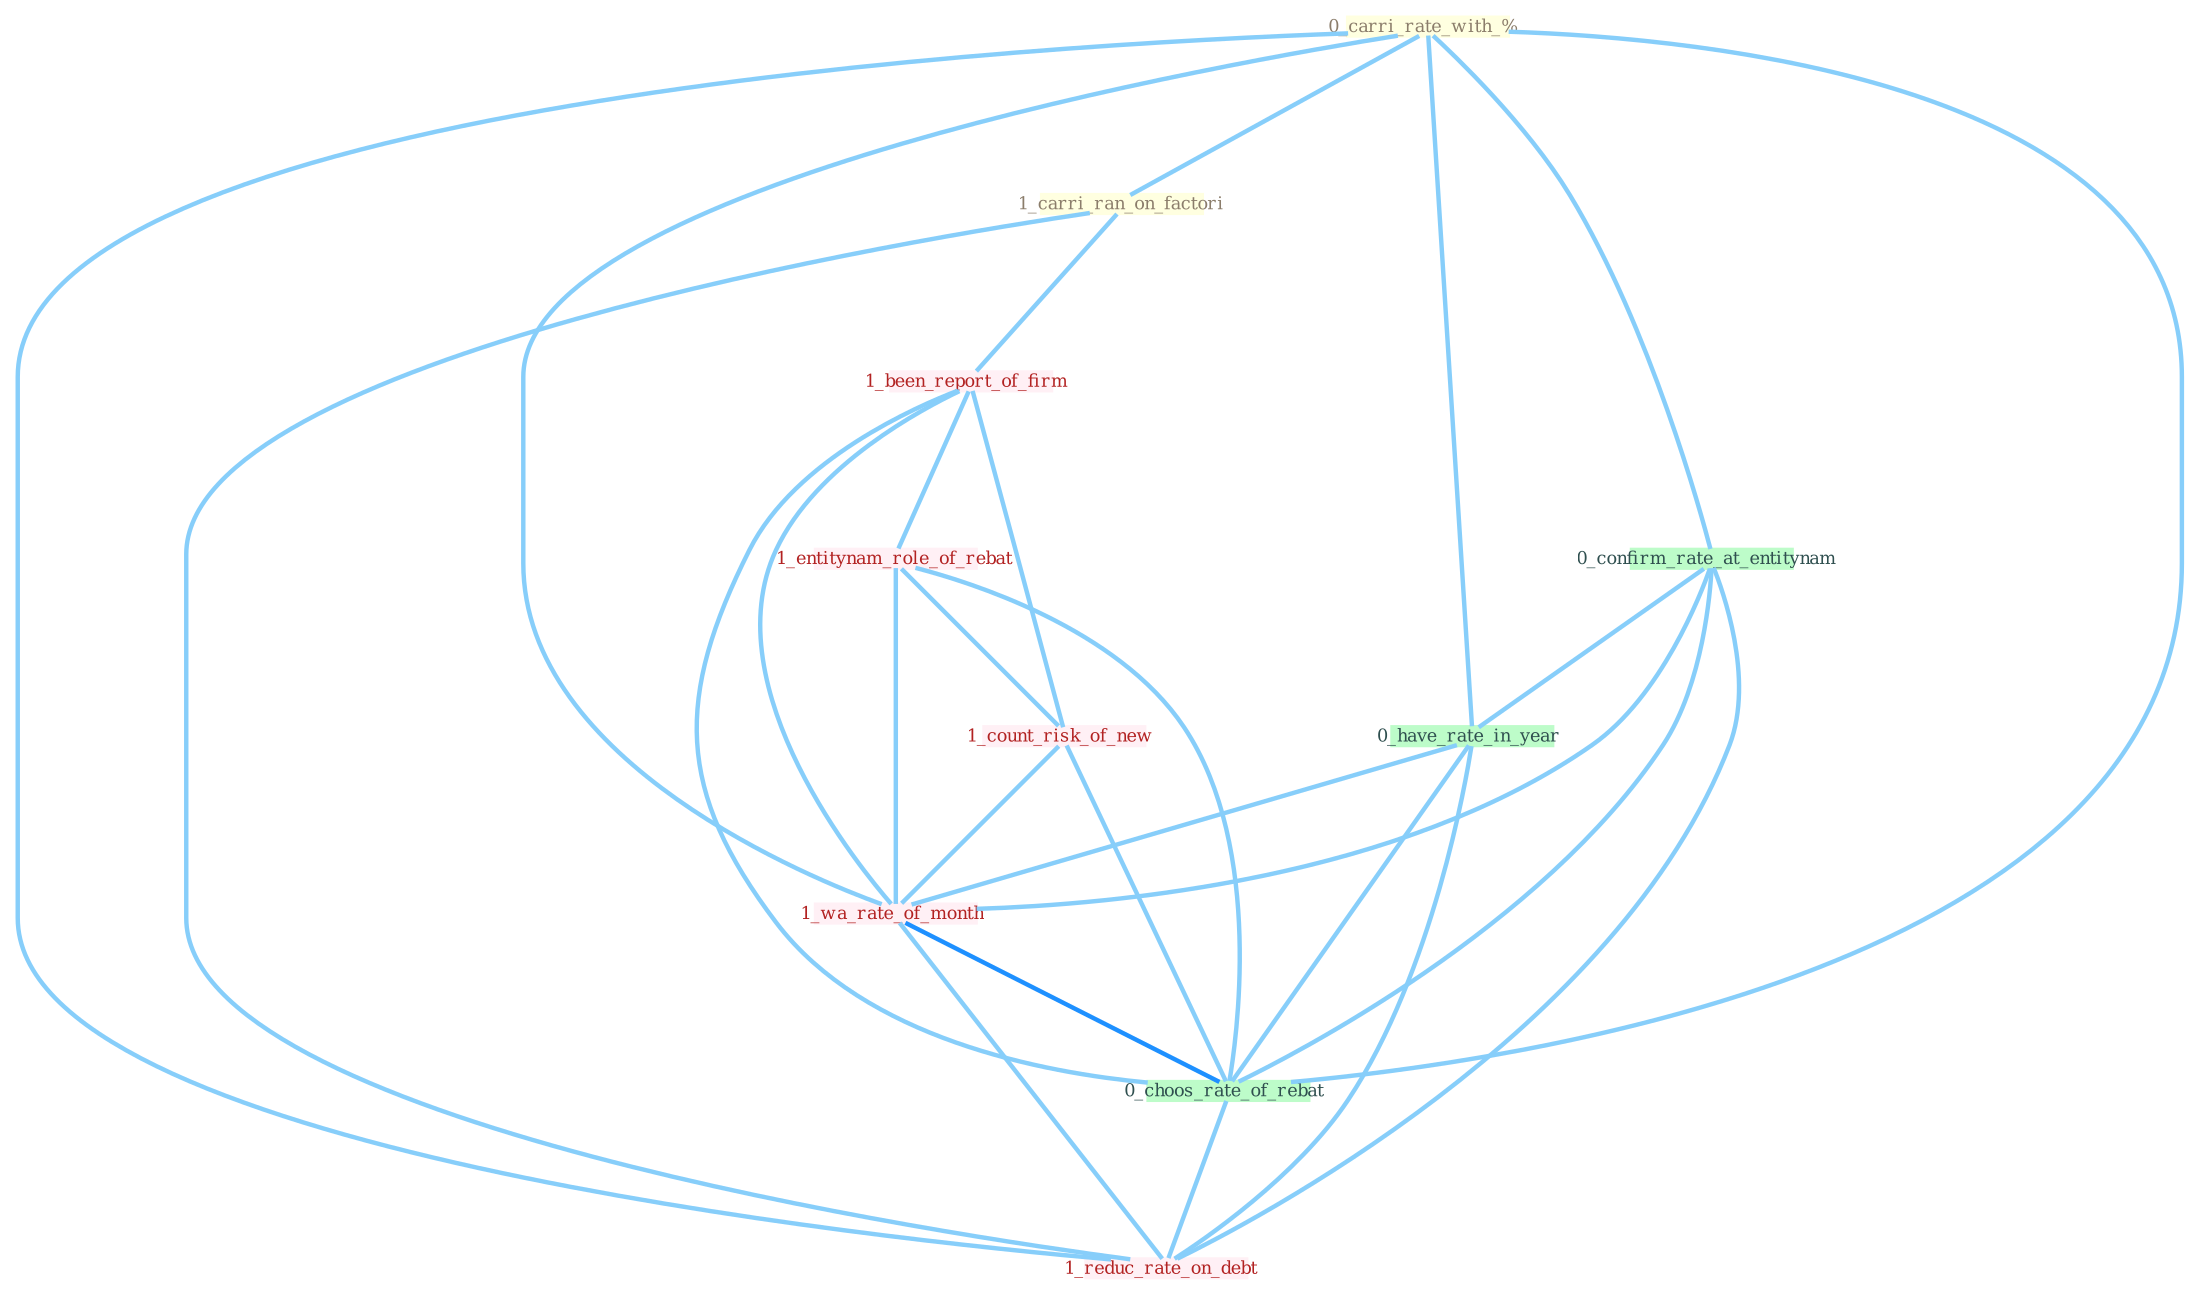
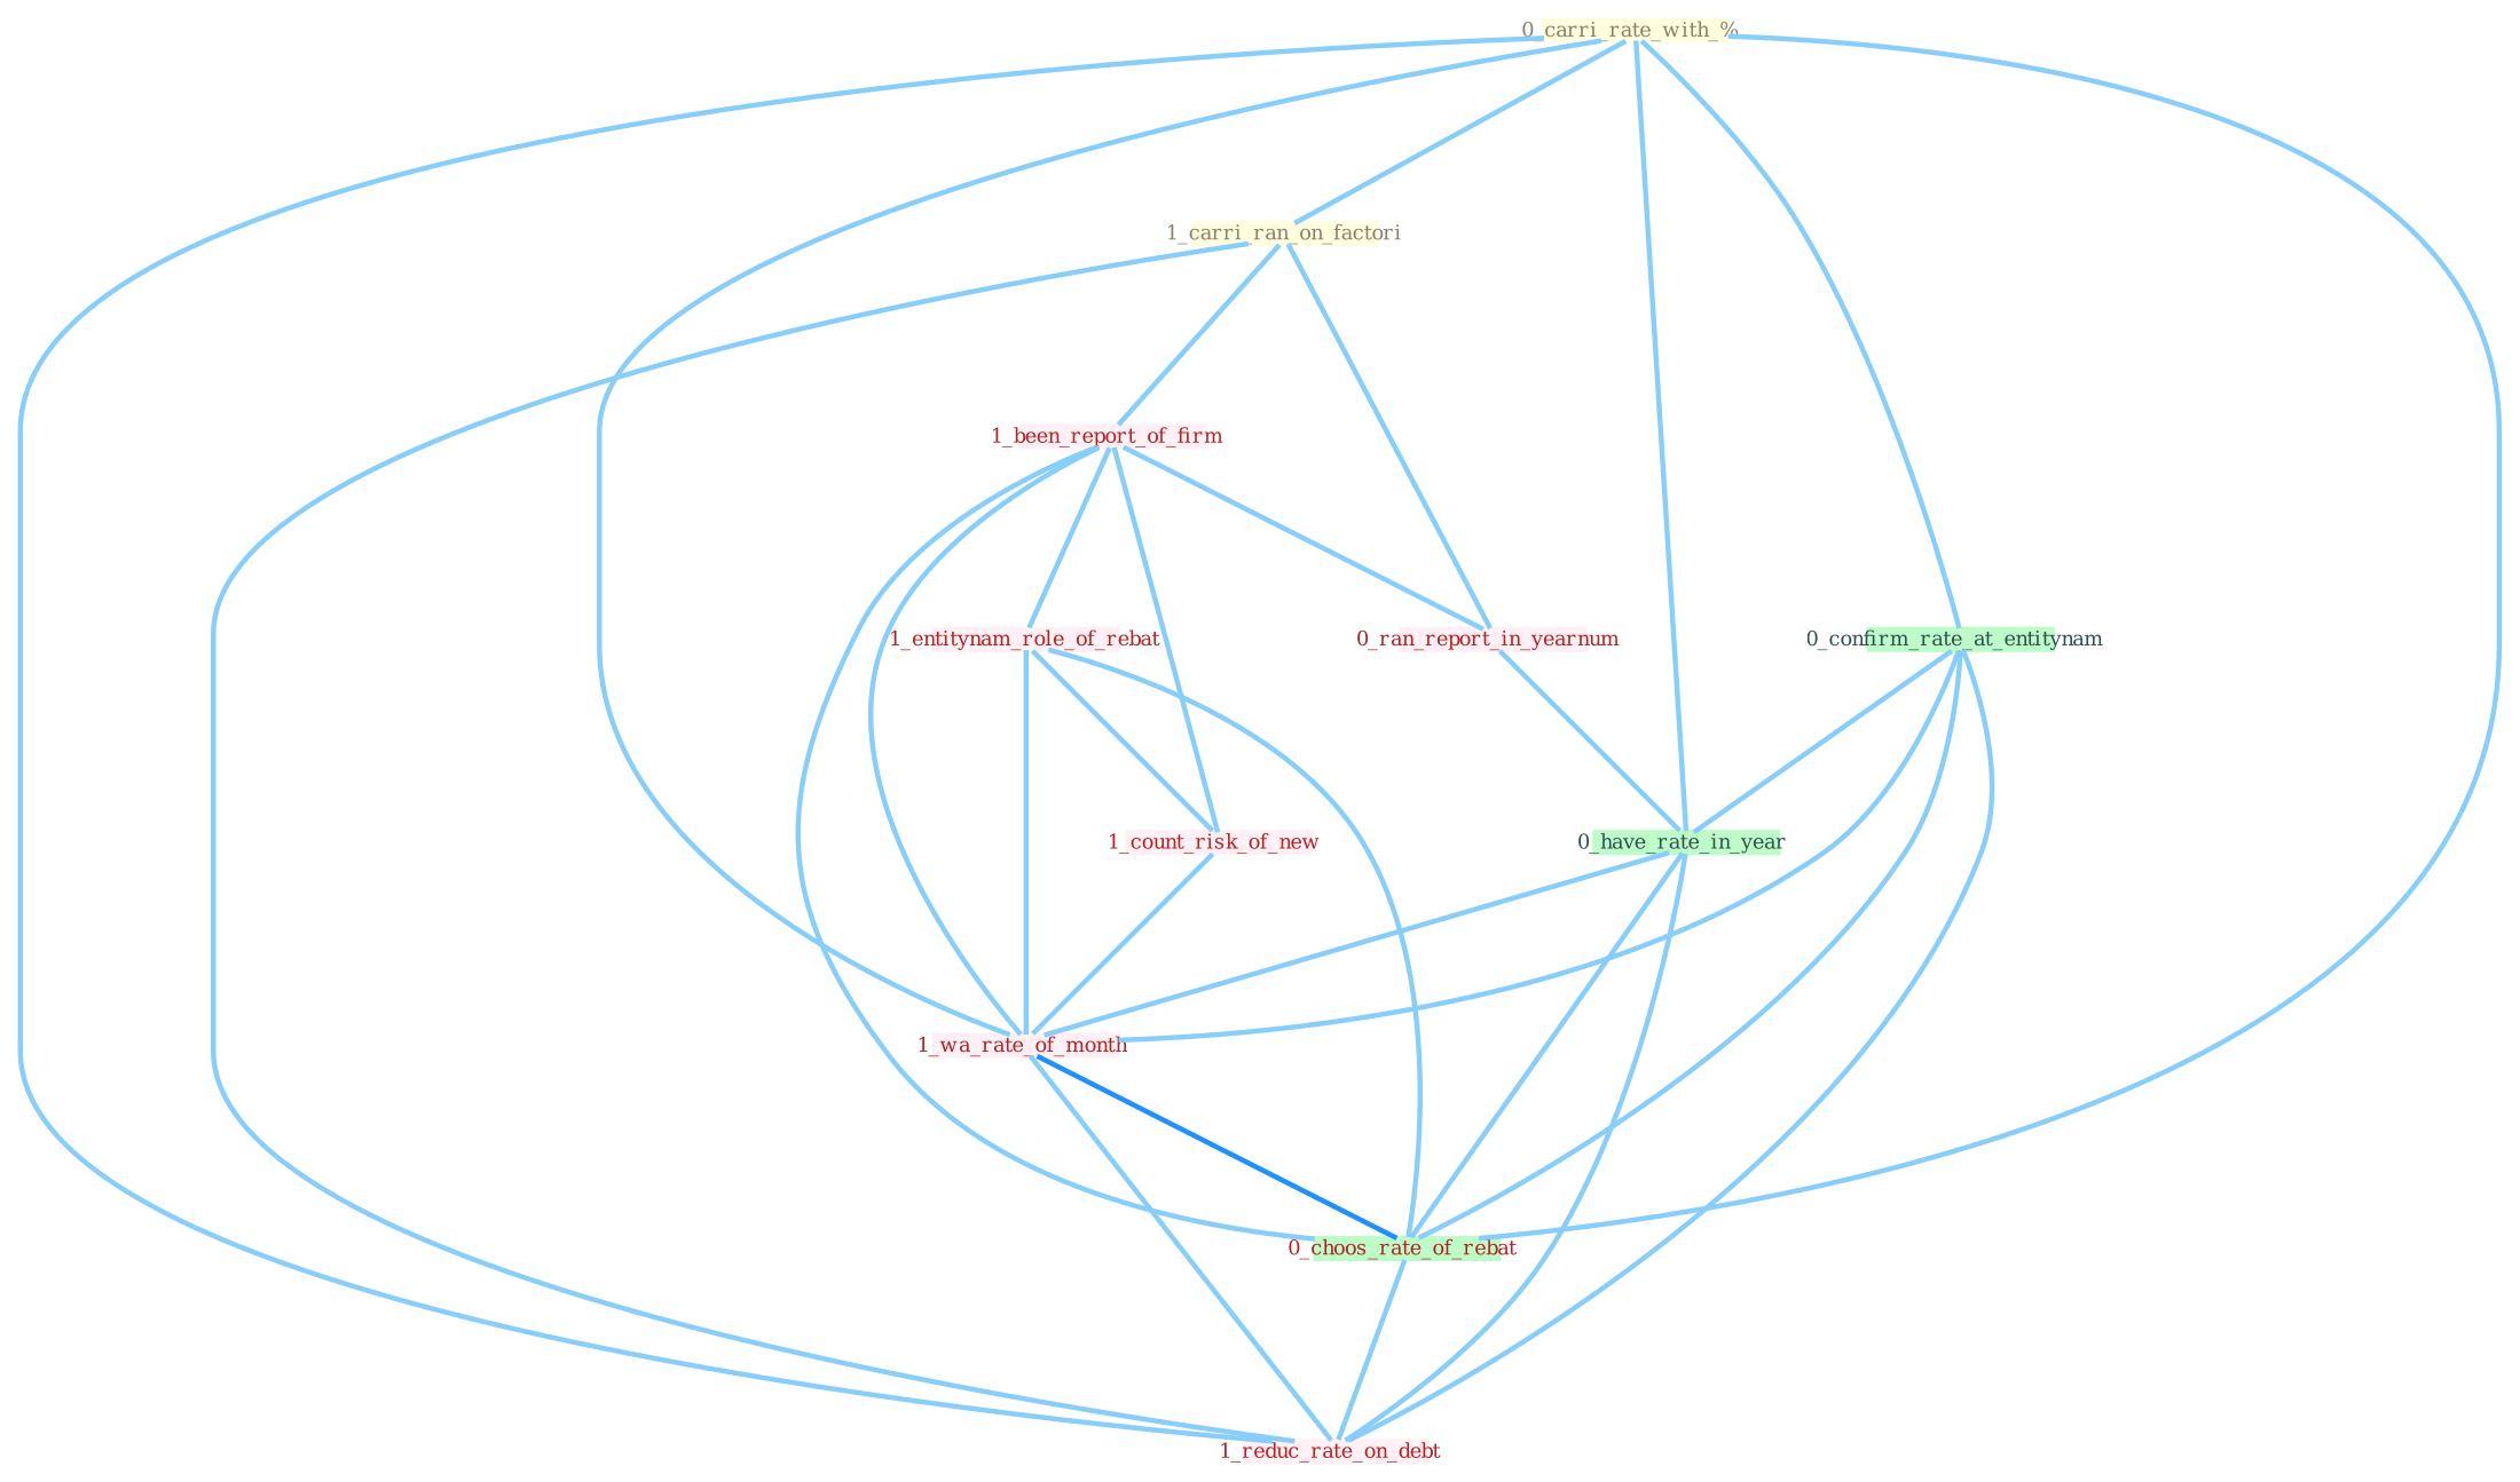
  graph {
    node [color="#fff0f5" fixedsize=true fontcolor="#b22222" fontsize=4 shape=polygon style=filled]
    edge [color="#87cefa" w=1]
    "0_carri_rate_with_% " [color="#ffffe0" fontcolor="#8b7d6b" height=.06 width=.5]
    n2 [color="#ffffe0" fontcolor="#8b7d6b" height=.06 label="1_carri_ran_on_factori" width=.5]
    "1_been_report_of_firm " [height=.06 width=.5]
    n4 [height=.06 label="1_entitynam_role_of_rebat" width=.5]
+   "0_ran_report_in_yearnum " [height=.06 width=.5]
    "1_count_risk_of_new " [height=.06 width=.5]
    "1_wa_rate_of_month " [height=.06 width=.5]
    "1_reduc_rate_on_debt " [height=.06 width=.5]
    "0_confirm_rate_at_entitynam " [color="#BDFCC9" fontcolor="#2f4f4f" height=.06 width=.5]
    "0_have_rate_in_year " [color="#BDFCC9" fontcolor="#2f4f4f" height=.06 width=.5]
-   "0_choos_rate_of_rebat " [color="#BDFCC9" fontcolor="#2f4f4f" height=.06 width=.5]
+   "0_choos_rate_of_rebat " [color="#BDFCC9" height=.06 width=.5]
    subgraph sub_1 {
      "0_carri_rate_with_% "
      n2
    }
    subgraph sub_2 {
      "1_been_report_of_firm "
      n4
+     "0_ran_report_in_yearnum "
      "1_count_risk_of_new "
      "1_wa_rate_of_month "
      "1_reduc_rate_on_debt "
    }
    "0_carri_rate_with_% " -- n2
    "0_carri_rate_with_% " -- "1_wa_rate_of_month "
    "0_carri_rate_with_% " -- "1_reduc_rate_on_debt "
    "0_carri_rate_with_% " -- "0_confirm_rate_at_entitynam "
    "0_carri_rate_with_% " -- "0_have_rate_in_year "
    "0_carri_rate_with_% " -- "0_choos_rate_of_rebat "
    n2 -- "1_been_report_of_firm "
+   n2 -- "0_ran_report_in_yearnum "
    n2 -- "1_reduc_rate_on_debt "
    "1_been_report_of_firm " -- n4
+   "1_been_report_of_firm " -- "0_ran_report_in_yearnum "
    "1_been_report_of_firm " -- "1_count_risk_of_new "
    "1_been_report_of_firm " -- "1_wa_rate_of_month "
    "1_been_report_of_firm " -- "0_choos_rate_of_rebat "
    n4 -- "1_count_risk_of_new "
    n4 -- "1_wa_rate_of_month "
    n4 -- "0_choos_rate_of_rebat "
+   "0_ran_report_in_yearnum " -- "0_have_rate_in_year "
    "1_count_risk_of_new " -- "1_wa_rate_of_month "
-   "1_count_risk_of_new " -- "0_choos_rate_of_rebat "
    "1_wa_rate_of_month " -- "1_reduc_rate_on_debt "
    "1_wa_rate_of_month " -- "0_choos_rate_of_rebat " [color="#1e90ff" w=2]
    "0_confirm_rate_at_entitynam " -- "1_wa_rate_of_month "
    "0_confirm_rate_at_entitynam " -- "1_reduc_rate_on_debt "
    "0_confirm_rate_at_entitynam " -- "0_have_rate_in_year "
    "0_confirm_rate_at_entitynam " -- "0_choos_rate_of_rebat "
    "0_have_rate_in_year " -- "1_wa_rate_of_month "
    "0_have_rate_in_year " -- "1_reduc_rate_on_debt "
    "0_have_rate_in_year " -- "0_choos_rate_of_rebat "
    "0_choos_rate_of_rebat " -- "1_reduc_rate_on_debt "
  }
